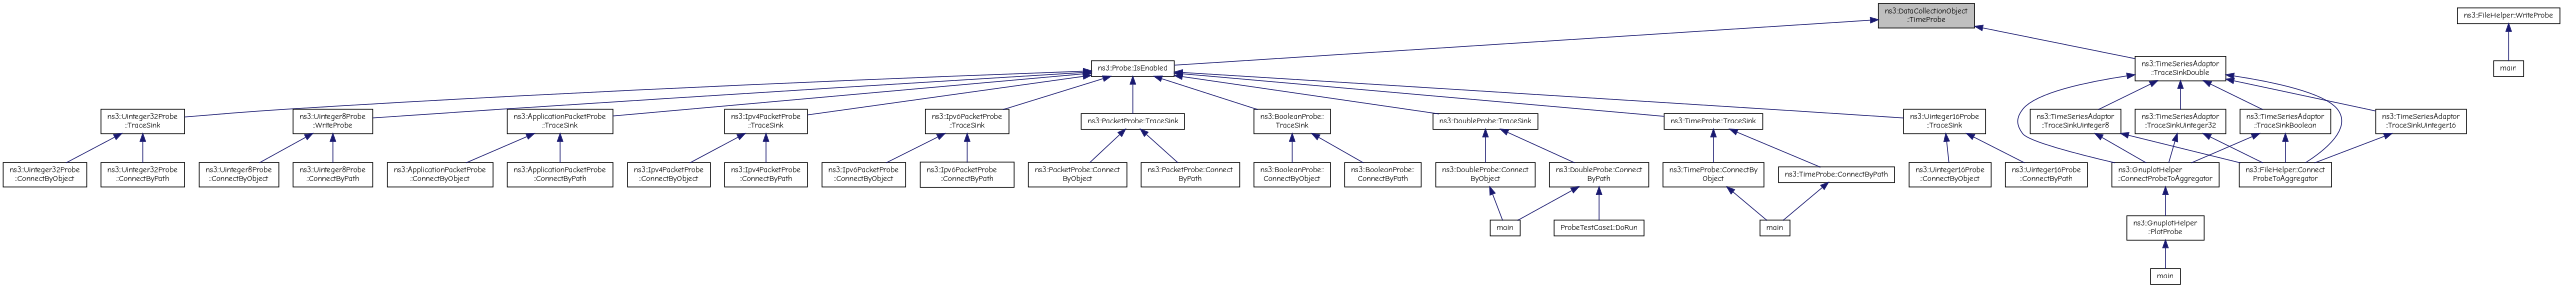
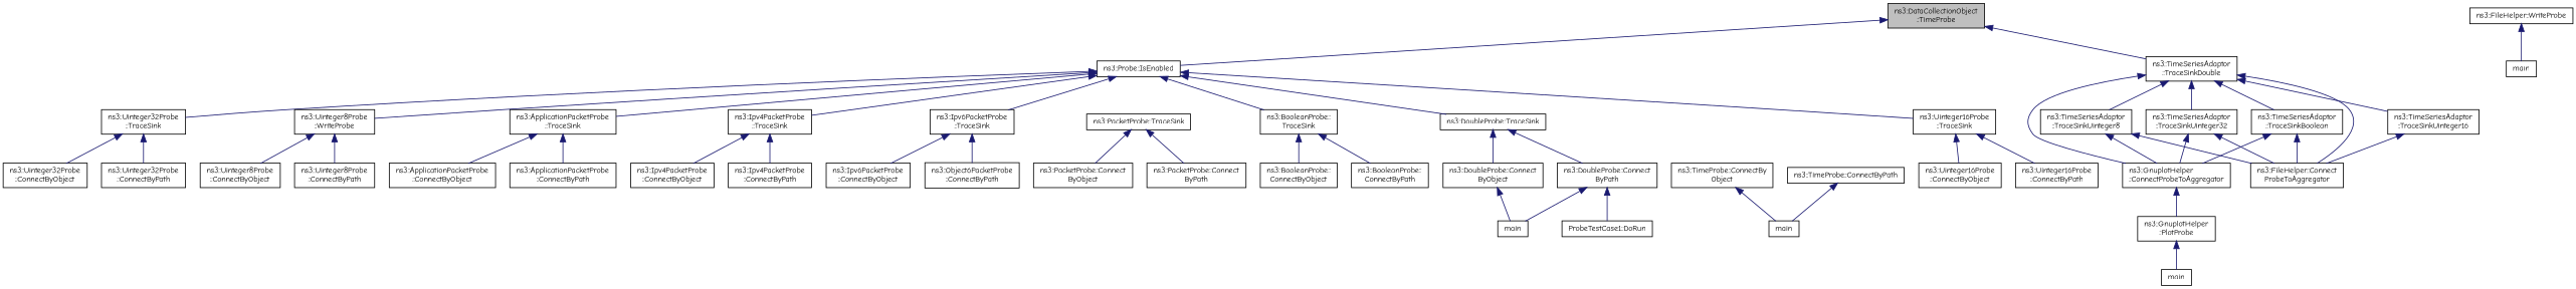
  digraph {
    fontname="Comic Neue"
    rankdir=TB
    node [color=black fillcolor=white fontname="Comic Neue" fontsize=10 shape=record style=filled]
    edge [color=midnightblue dir=back fontname="Comic Neue" fontsize=10 labelfontname=Helvetica labelfontsize=10 style=solid]
    n1 [fillcolor=grey75 fontcolor=black height=0.2 label="ns3::DataCollectionObject\l::TimeProbe" width=0.4]
    n2 [height=0.2 label="ns3::Probe::IsEnabled" width=0.4]
    n3 [height=0.2 label="ns3::TimeSeriesAdaptor\l::TraceSinkDouble" width=0.4]
    n4 [height=0.2 label="ns3::ApplicationPacketProbe\l::TraceSink" width=0.4]
    n5 [height=0.2 label="ns3::Ipv4PacketProbe\l::TraceSink" width=0.4]
    n6 [height=0.2 label="ns3::Ipv6PacketProbe\l::TraceSink" width=0.4]
    n7 [height=0.2 label="ns3::PacketProbe::TraceSink" width=0.4]
    n8 [height=0.2 label="ns3::BooleanProbe::\lTraceSink" width=0.4]
    n9 [height=0.2 label="ns3::DoubleProbe::TraceSink" width=0.4]
-   n10 [height=0.2 label="ns3::TimeProbe::TraceSink" width=0.4]
    n11 [height=0.2 label="ns3::Uinteger16Probe\l::TraceSink" width=0.4]
    n12 [height=0.2 label="ns3::Uinteger32Probe\l::TraceSink" width=0.4]
    n13 [height=0.2 label="ns3::Uinteger8Probe\l::WriteProbe" width=0.4]
    n14 [height=0.2 label="ns3::FileHelper::Connect\lProbeToAggregator" width=0.4]
    n15 [height=0.2 label="ns3::GnuplotHelper\l::ConnectProbeToAggregator" width=0.4]
    n16 [height=0.2 label="ns3::TimeSeriesAdaptor\l::TraceSinkBoolean" width=0.4]
    n17 [height=0.2 label="ns3::TimeSeriesAdaptor\l::TraceSinkUinteger8" width=0.4]
    n18 [height=0.2 label="ns3::TimeSeriesAdaptor\l::TraceSinkUinteger16" width=0.4]
    n19 [height=0.2 label="ns3::TimeSeriesAdaptor\l::TraceSinkUinteger32" width=0.4]
    n20 [height=0.2 label="ns3::ApplicationPacketProbe\l::ConnectByObject" width=0.4]
    n21 [height=0.2 label="ns3::ApplicationPacketProbe\l::ConnectByPath" width=0.4]
    n22 [height=0.2 label="ns3::Ipv4PacketProbe\l::ConnectByObject" width=0.4]
    n23 [height=0.2 label="ns3::Ipv4PacketProbe\l::ConnectByPath" width=0.4]
    n24 [height=0.2 label="ns3::Ipv6PacketProbe\l::ConnectByObject" width=0.4]
-   n25 [height=0.2 label="ns3::Ipv6PacketProbe\l::ConnectByPath" width=0.4]
+   n25 [height=0.2 label="ns3::Object6PacketProbe\l::ConnectByPath" width=0.4]
    n26 [height=0.2 label="ns3::PacketProbe::Connect\lByObject" width=0.4]
    n27 [height=0.2 label="ns3::PacketProbe::Connect\lByPath" width=0.4]
    n28 [height=0.2 label="ns3::BooleanProbe::\lConnectByObject" width=0.4]
    n29 [height=0.2 label="ns3::BooleanProbe::\lConnectByPath" width=0.4]
    n30 [height=0.2 label="ns3::DoubleProbe::Connect\lByObject" width=0.4]
    n31 [height=0.2 label="ns3::DoubleProbe::Connect\lByPath" width=0.4]
    n32 [height=0.2 label="ns3::TimeProbe::ConnectBy\lObject" width=0.4]
    n33 [height=0.2 label="ns3::TimeProbe::ConnectByPath" width=0.4]
    n34 [height=0.2 label="ns3::Uinteger16Probe\l::ConnectByObject" width=0.4]
    n35 [height=0.2 label="ns3::Uinteger16Probe\l::ConnectByPath" width=0.4]
    n36 [height=0.2 label="ns3::Uinteger32Probe\l::ConnectByObject" width=0.4]
    n37 [height=0.2 label="ns3::Uinteger32Probe\l::ConnectByPath" width=0.4]
    n38 [height=0.2 label="ns3::Uinteger8Probe\l::ConnectByObject" width=0.4]
    n39 [height=0.2 label="ns3::Uinteger8Probe\l::ConnectByPath" width=0.4]
    n40 [height=0.2 label=main width=0.4]
    n41 [height=0.2 label="ProbeTestCase1::DoRun" width=0.4]
    n42 [height=0.2 label=main width=0.4]
    n43 [height=0.2 label="ns3::GnuplotHelper\l::PlotProbe" width=0.4]
    n44 [height=0.2 label="ns3::FileHelper::WriteProbe" width=0.4]
    n45 [height=0.2 label=main width=0.4]
    n46 [height=0.2 label=main width=0.4]
    n1 -> n2
    n1 -> n3
    n2 -> n4
    n2 -> n5
    n2 -> n6
-   n2 -> n7
    n2 -> n8
    n2 -> n9
-   n2 -> n10
    n2 -> n11
    n2 -> n12
    n2 -> n13
    n3 -> n14
    n3 -> n15
    n3 -> n16
    n3 -> n17
    n3 -> n18
    n3 -> n19
    n4 -> n20
    n4 -> n21
    n5 -> n22
    n5 -> n23
    n6 -> n24
    n6 -> n25
    n7 -> n26
    n7 -> n27
    n8 -> n28
    n8 -> n29
    n9 -> n30
    n9 -> n31
-   n10 -> n32
-   n10 -> n33
    n11 -> n34
    n11 -> n35
    n12 -> n36
    n12 -> n37
    n13 -> n38
    n13 -> n39
    n15 -> n43
    n16 -> n14
    n16 -> n15
    n17 -> n14
    n17 -> n15
    n18 -> n14
    n19 -> n14
    n19 -> n15
    n30 -> n40
    n31 -> n40
    n31 -> n41
    n32 -> n42
    n33 -> n42
    n43 -> n46
    n44 -> n45
  }
